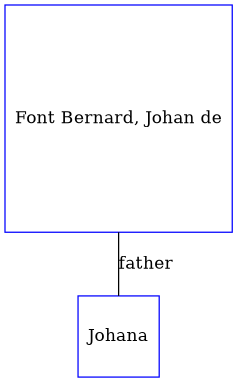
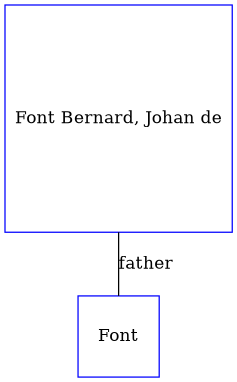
  digraph {
    node [color=blue regular=1 shape=box]
-   n1 [label=Johana]
+   n1 [label=Font]
    n2 [label="Font Bernard, Johan de"]
    n2 -> n1 [arrowsize=0.0 dir=none label=father]
  }
